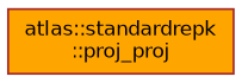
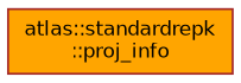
  digraph {
    rankdir=TB
-   n1 [color=brown fillcolor=orange fontname=Helvetica fontsize=10 height=0.2 label="atlas::standardrepk\l::proj_proj" shape=record style=filled width=0.4]
+   n1 [color=brown fillcolor=orange fontname=Helvetica fontsize=10 height=0.2 label="atlas::standardrepk\l::proj_info" shape=record style=filled width=0.4]
  }
